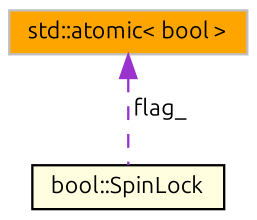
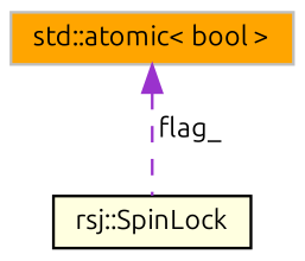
  digraph {
    fontname=Ubuntu
    node [fontname=Ubuntu fontsize=10 shape=record style=filled]
-   n1 [color=black fillcolor=lightyellow fontcolor=black height=0.2 label="bool::SpinLock" width=0.4]
+   n1 [color=black fillcolor=lightyellow fontcolor=black height=0.2 label="rsj::SpinLock" width=0.4]
    n2 [color=grey75 fillcolor=orange height=0.2 label="std::atomic\< bool \>" width=0.4]
    n2 -> n1 [color=darkorchid3 dir=back fontname=Ubuntu fontsize=10 label=" flag_" labelfontname=Helvetica labelfontsize=10 style=dashed]
  }
